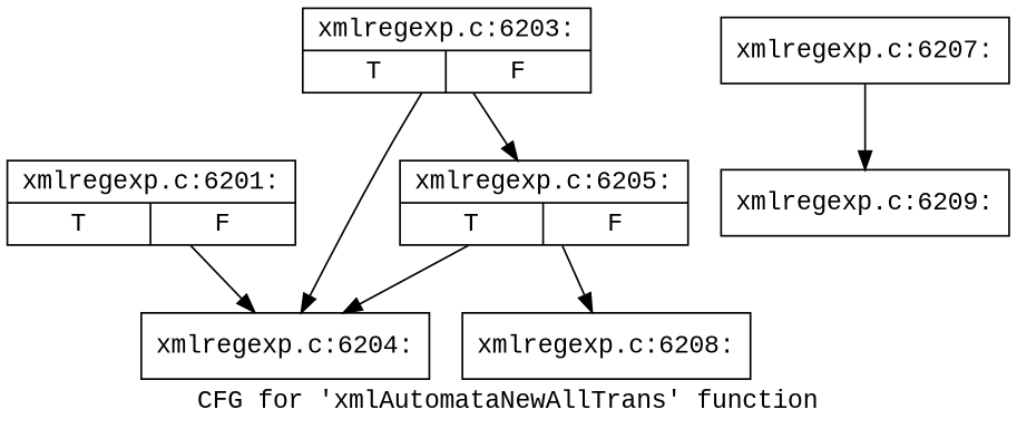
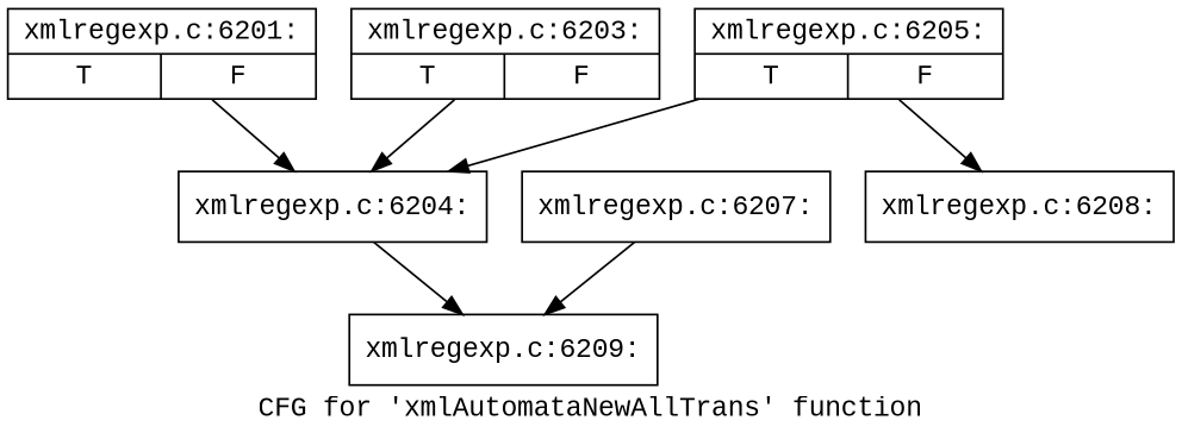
  digraph {
    fontname="Liberation Mono"
    label="CFG for 'xmlAutomataNewAllTrans' function"
    node [fontname="Liberation Mono" shape=record]
    edge [fontname="Liberation Mono"]
    n1 [label="{xmlregexp.c:6201:|{<s0>T|<s1>F}}"]
    n2 [label="{xmlregexp.c:6204:}"]
    n3 [label="{xmlregexp.c:6209:}"]
    n4 [label="{xmlregexp.c:6203:|{<s0>T|<s1>F}}"]
    n5 [label="{xmlregexp.c:6205:|{<s0>T|<s1>F}}"]
    n6 [label="{xmlregexp.c:6208:}"]
    n7 [label="{xmlregexp.c:6207:}"]
    n1 -> n2
+   n2 -> n3
    n4 -> n2
-   n4 -> n5
    n5 -> n2
    n5 -> n6
    n7 -> n3
  }
